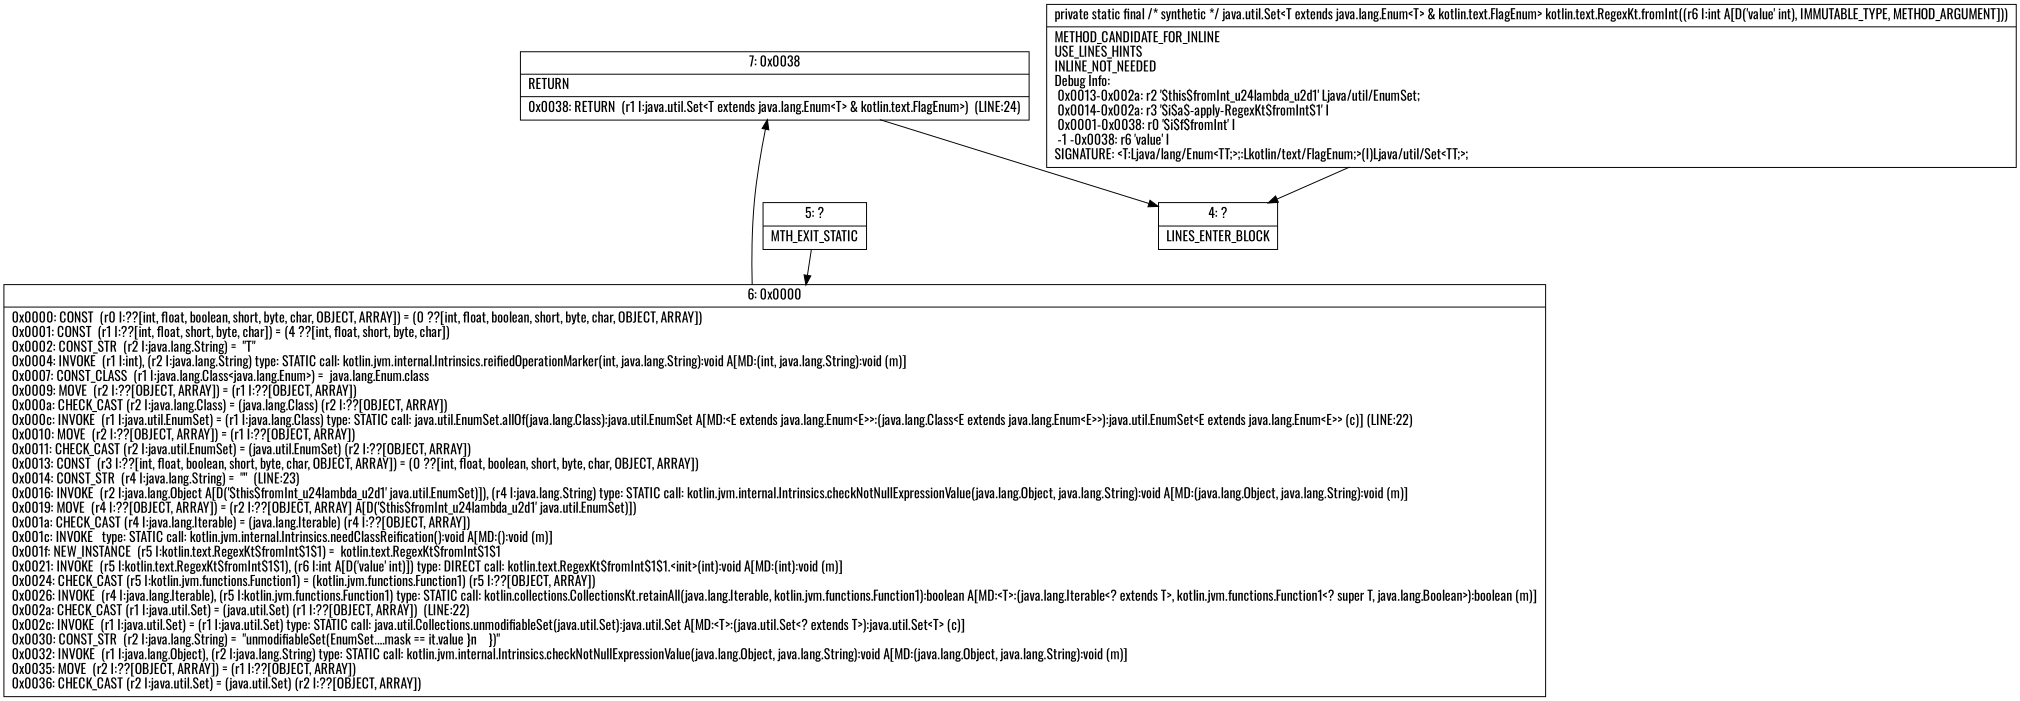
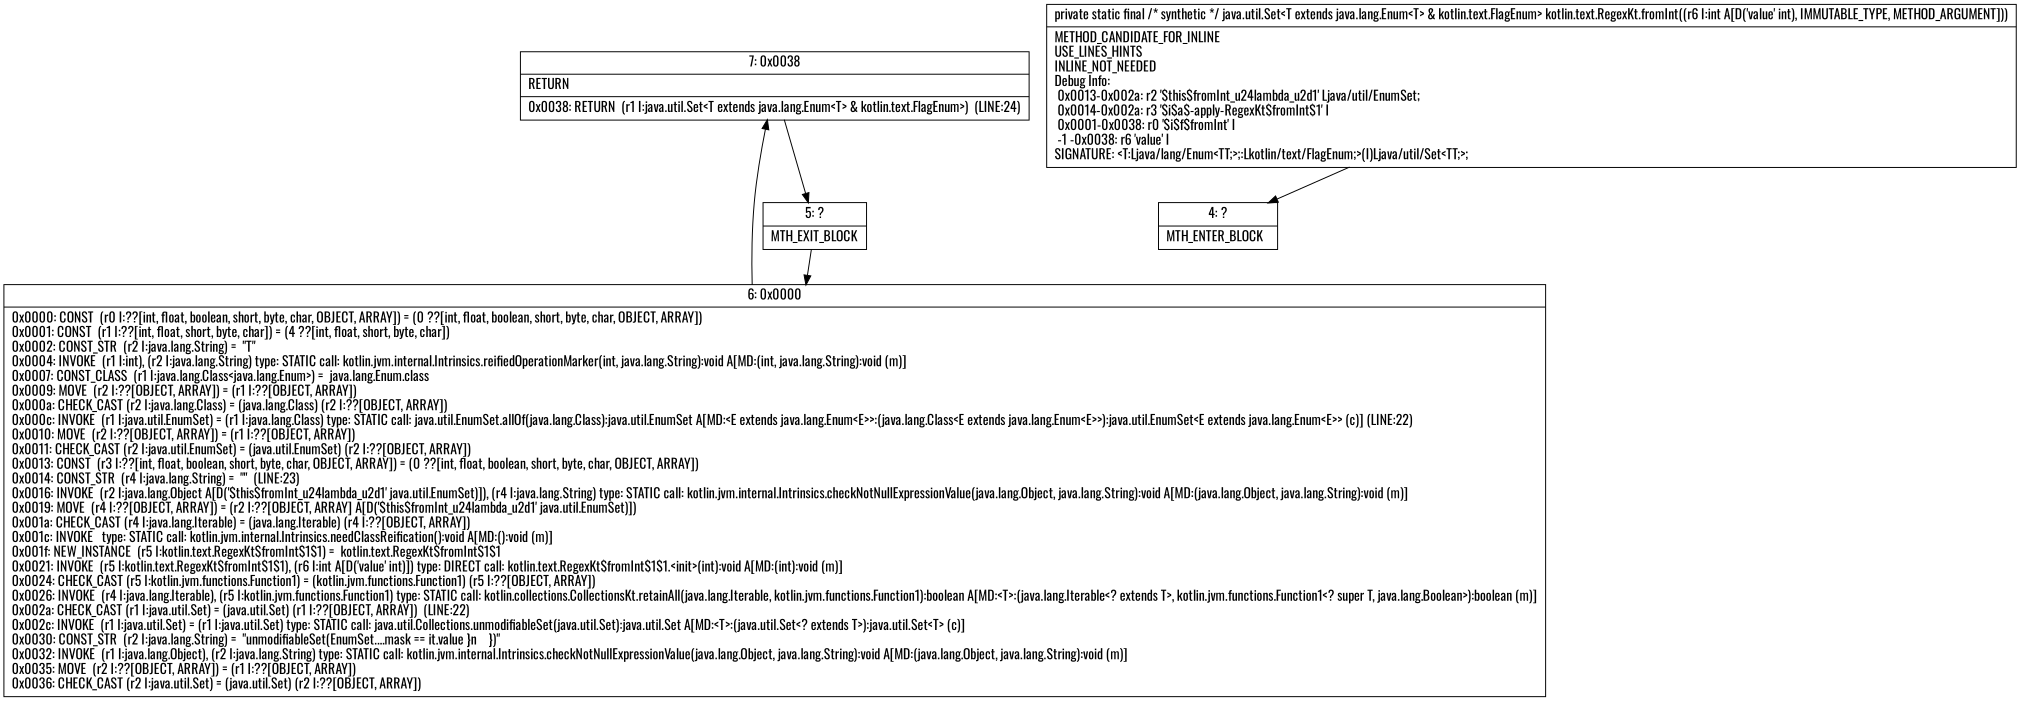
  digraph {
    fontname=Oswald
    node [fontname=Oswald shape=record]
    edge [fontname=Oswald]
-   n1 [label="{4\:\ ?|LINES_ENTER_BLOCK\l}"]
+   n1 [label="{4\:\ ?|MTH_ENTER_BLOCK\l}"]
    n2 [label="{6\:\ 0x0000|0x0000: CONST  (r0 I:??[int, float, boolean, short, byte, char, OBJECT, ARRAY]) = (0 ??[int, float, boolean, short, byte, char, OBJECT, ARRAY]) \l0x0001: CONST  (r1 I:??[int, float, short, byte, char]) = (4 ??[int, float, short, byte, char]) \l0x0002: CONST_STR  (r2 I:java.lang.String) =  \"T\" \l0x0004: INVOKE  (r1 I:int), (r2 I:java.lang.String) type: STATIC call: kotlin.jvm.internal.Intrinsics.reifiedOperationMarker(int, java.lang.String):void A[MD:(int, java.lang.String):void (m)]\l0x0007: CONST_CLASS  (r1 I:java.lang.Class\<java.lang.Enum\>) =  java.lang.Enum.class \l0x0009: MOVE  (r2 I:??[OBJECT, ARRAY]) = (r1 I:??[OBJECT, ARRAY]) \l0x000a: CHECK_CAST (r2 I:java.lang.Class) = (java.lang.Class) (r2 I:??[OBJECT, ARRAY]) \l0x000c: INVOKE  (r1 I:java.util.EnumSet) = (r1 I:java.lang.Class) type: STATIC call: java.util.EnumSet.allOf(java.lang.Class):java.util.EnumSet A[MD:\<E extends java.lang.Enum\<E\>\>:(java.lang.Class\<E extends java.lang.Enum\<E\>\>):java.util.EnumSet\<E extends java.lang.Enum\<E\>\> (c)] (LINE:22)\l0x0010: MOVE  (r2 I:??[OBJECT, ARRAY]) = (r1 I:??[OBJECT, ARRAY]) \l0x0011: CHECK_CAST (r2 I:java.util.EnumSet) = (java.util.EnumSet) (r2 I:??[OBJECT, ARRAY]) \l0x0013: CONST  (r3 I:??[int, float, boolean, short, byte, char, OBJECT, ARRAY]) = (0 ??[int, float, boolean, short, byte, char, OBJECT, ARRAY]) \l0x0014: CONST_STR  (r4 I:java.lang.String) =  \"\"  (LINE:23)\l0x0016: INVOKE  (r2 I:java.lang.Object A[D('$this$fromInt_u24lambda_u2d1' java.util.EnumSet)]), (r4 I:java.lang.String) type: STATIC call: kotlin.jvm.internal.Intrinsics.checkNotNullExpressionValue(java.lang.Object, java.lang.String):void A[MD:(java.lang.Object, java.lang.String):void (m)]\l0x0019: MOVE  (r4 I:??[OBJECT, ARRAY]) = (r2 I:??[OBJECT, ARRAY] A[D('$this$fromInt_u24lambda_u2d1' java.util.EnumSet)]) \l0x001a: CHECK_CAST (r4 I:java.lang.Iterable) = (java.lang.Iterable) (r4 I:??[OBJECT, ARRAY]) \l0x001c: INVOKE   type: STATIC call: kotlin.jvm.internal.Intrinsics.needClassReification():void A[MD:():void (m)]\l0x001f: NEW_INSTANCE  (r5 I:kotlin.text.RegexKt$fromInt$1$1) =  kotlin.text.RegexKt$fromInt$1$1 \l0x0021: INVOKE  (r5 I:kotlin.text.RegexKt$fromInt$1$1), (r6 I:int A[D('value' int)]) type: DIRECT call: kotlin.text.RegexKt$fromInt$1$1.\<init\>(int):void A[MD:(int):void (m)]\l0x0024: CHECK_CAST (r5 I:kotlin.jvm.functions.Function1) = (kotlin.jvm.functions.Function1) (r5 I:??[OBJECT, ARRAY]) \l0x0026: INVOKE  (r4 I:java.lang.Iterable), (r5 I:kotlin.jvm.functions.Function1) type: STATIC call: kotlin.collections.CollectionsKt.retainAll(java.lang.Iterable, kotlin.jvm.functions.Function1):boolean A[MD:\<T\>:(java.lang.Iterable\<? extends T\>, kotlin.jvm.functions.Function1\<? super T, java.lang.Boolean\>):boolean (m)]\l0x002a: CHECK_CAST (r1 I:java.util.Set) = (java.util.Set) (r1 I:??[OBJECT, ARRAY])  (LINE:22)\l0x002c: INVOKE  (r1 I:java.util.Set) = (r1 I:java.util.Set) type: STATIC call: java.util.Collections.unmodifiableSet(java.util.Set):java.util.Set A[MD:\<T\>:(java.util.Set\<? extends T\>):java.util.Set\<T\> (c)]\l0x0030: CONST_STR  (r2 I:java.lang.String) =  \"unmodifiableSet(EnumSet.…mask == it.value \}n    \})\" \l0x0032: INVOKE  (r1 I:java.lang.Object), (r2 I:java.lang.String) type: STATIC call: kotlin.jvm.internal.Intrinsics.checkNotNullExpressionValue(java.lang.Object, java.lang.String):void A[MD:(java.lang.Object, java.lang.String):void (m)]\l0x0035: MOVE  (r2 I:??[OBJECT, ARRAY]) = (r1 I:??[OBJECT, ARRAY]) \l0x0036: CHECK_CAST (r2 I:java.util.Set) = (java.util.Set) (r2 I:??[OBJECT, ARRAY]) \l}"]
    n3 [label="{7\:\ 0x0038|RETURN\l|0x0038: RETURN  (r1 I:java.util.Set\<T extends java.lang.Enum\<T\> & kotlin.text.FlagEnum\>)  (LINE:24)\l}"]
-   n4 [label="{5\:\ ?|MTH_EXIT_STATIC\l}"]
+   n4 [label="{5\:\ ?|MTH_EXIT_BLOCK\l}"]
    n5 [label="{private static final \/* synthetic *\/ java.util.Set\<T extends java.lang.Enum\<T\> & kotlin.text.FlagEnum\> kotlin.text.RegexKt.fromInt((r6 I:int A[D('value' int), IMMUTABLE_TYPE, METHOD_ARGUMENT]))  | METHOD_CANDIDATE_FOR_INLINE\lUSE_LINES_HINTS\lINLINE_NOT_NEEDED\lDebug Info:\l  0x0013\-0x002a: r2 '$this$fromInt_u24lambda_u2d1' Ljava\/util\/EnumSet;\l  0x0014\-0x002a: r3 '$i$a$\-apply\-RegexKt$fromInt$1' I\l  0x0001\-0x0038: r0 '$i$f$fromInt' I\l  \-1 \-0x0038: r6 'value' I\lSIGNATURE: \<T:Ljava\/lang\/Enum\<TT;\>;:Lkotlin\/text\/FlagEnum;\>(I)Ljava\/util\/Set\<TT;\>;\l}"]
    n2 -> n3
-   n3 -> n1
+   n3 -> n4
    n4 -> n2
    n5 -> n1
  }
